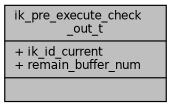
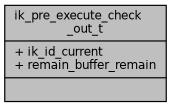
  digraph {
-   n1 [color=black fillcolor=grey75 fontcolor=black fontname=Helvetica fontsize=10 height=0.2 label="{ik_pre_execute_check\l_out_t\n|+ ik_id_current\l+ remain_buffer_num\l|}" shape=record style=filled width=0.4]
+   n1 [color=black fillcolor=grey75 fontcolor=black fontname=Helvetica fontsize=10 height=0.2 label="{ik_pre_execute_check\l_out_t\n|+ ik_id_current\l+ remain_buffer_remain\l|}" shape=record style=filled width=0.4]
  }
